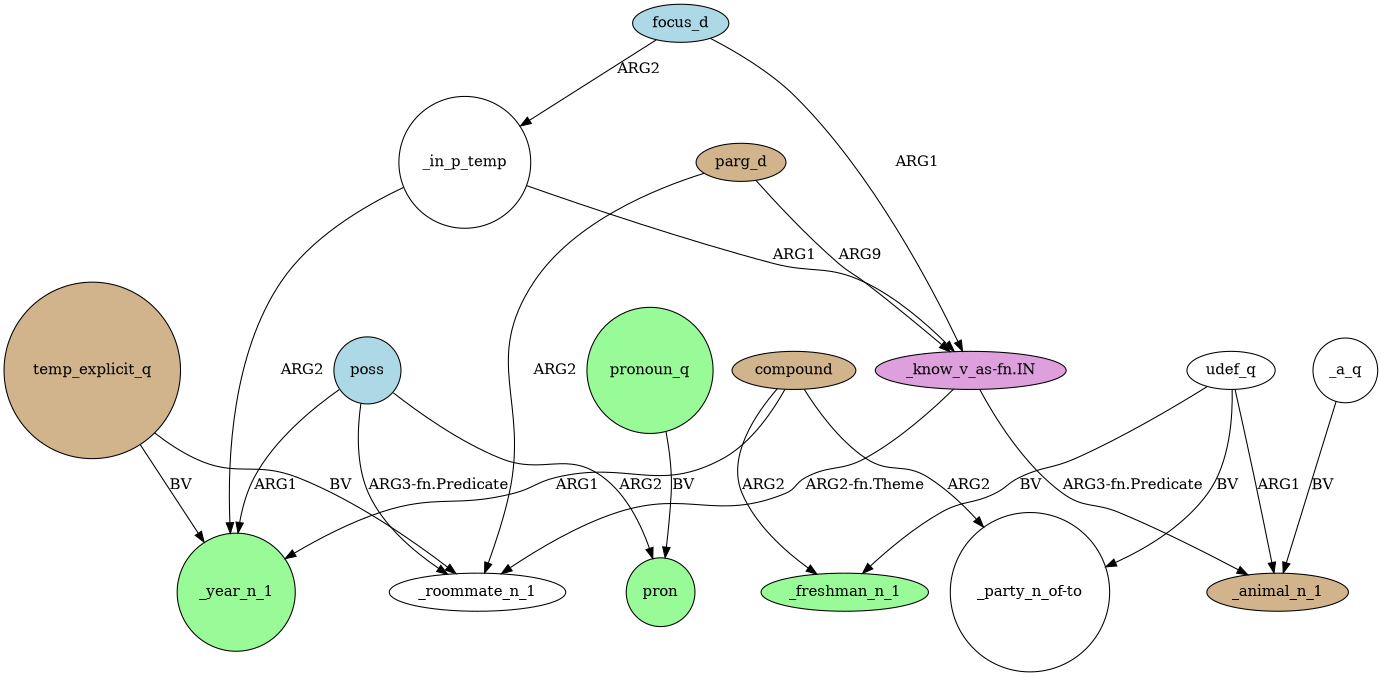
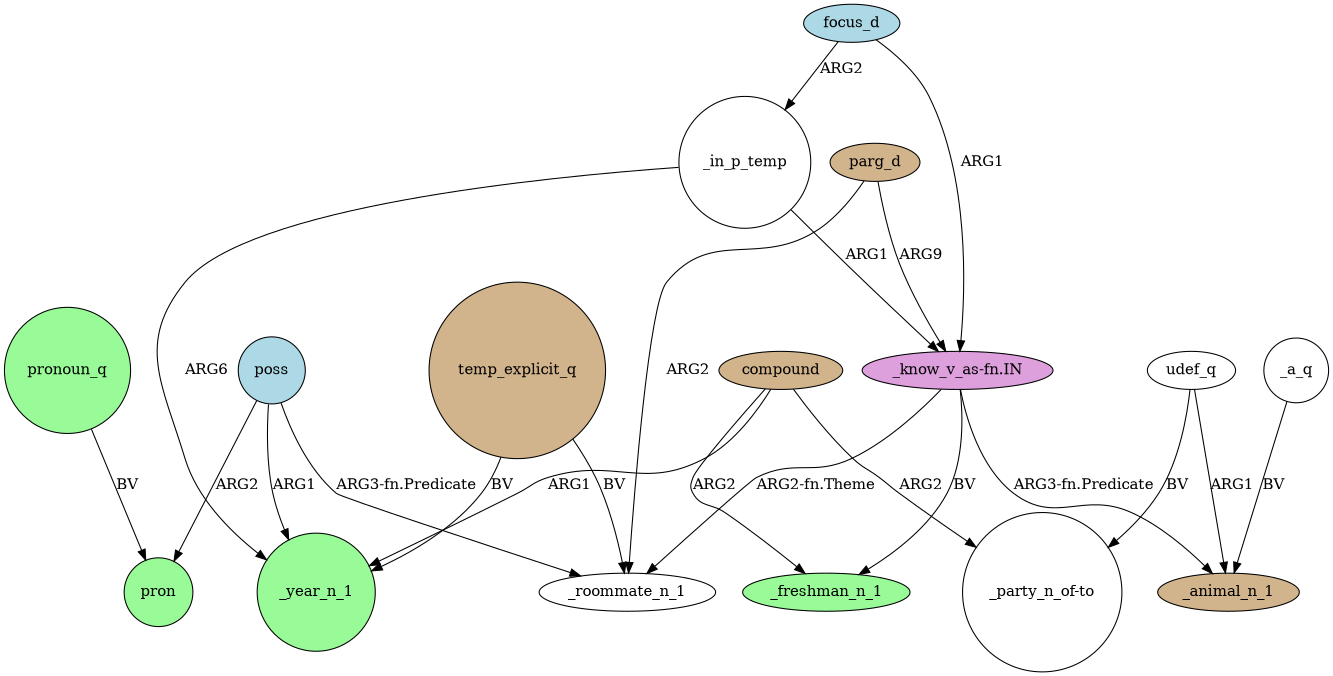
  digraph {
    node [fillcolor=white shape=ellipse style=filled]
    "_know_v_as-fn.IN" [fillcolor=plum]
    _roommate_n_1
    _animal_n_1 [fillcolor=tan]
    focus_d [fillcolor=lightblue]
    _in_p_temp [shape=circle]
    _year_n_1 [fillcolor=palegreen shape=circle]
    compound [fillcolor=tan]
    "_party_n_of-to" [shape=circle]
    _freshman_n_1 [fillcolor=palegreen]
    poss [fillcolor=lightblue shape=circle]
    pron [fillcolor=palegreen shape=circle]
    udef_q
    parg_d [fillcolor=tan]
    pronoun_q [fillcolor=palegreen shape=circle]
    n15 [fillcolor=tan label=temp_explicit_q shape=circle]
    _a_q [shape=circle]
    "_know_v_as-fn.IN" -> _roommate_n_1 [label="ARG2-fn.Theme"]
    "_know_v_as-fn.IN" -> _animal_n_1 [label="ARG3-fn.Predicate"]
    focus_d -> "_know_v_as-fn.IN" [label=ARG1]
    focus_d -> _in_p_temp [label=ARG2]
    _in_p_temp -> "_know_v_as-fn.IN" [label=ARG1]
-   _in_p_temp -> _year_n_1 [label=ARG2]
+   _in_p_temp -> _year_n_1 [label=ARG6]
    compound -> _year_n_1 [label=ARG1]
    compound -> "_party_n_of-to" [label=ARG2]
    compound -> _freshman_n_1 [label=ARG2]
    poss -> _roommate_n_1 [label="ARG3-fn.Predicate"]
    poss -> _year_n_1 [label=ARG1]
    poss -> pron [label=ARG2]
    udef_q -> _animal_n_1 [label=ARG1]
    udef_q -> "_party_n_of-to" [label=BV]
-   udef_q -> _freshman_n_1 [label=BV]
+   "_know_v_as-fn.IN" -> _freshman_n_1 [label=BV]
    parg_d -> "_know_v_as-fn.IN" [label=ARG9]
    parg_d -> _roommate_n_1 [label=ARG2]
    pronoun_q -> pron [label=BV]
    n15 -> _roommate_n_1 [label=BV]
    n15 -> _year_n_1 [label=BV]
    _a_q -> _animal_n_1 [label=BV]
  }
